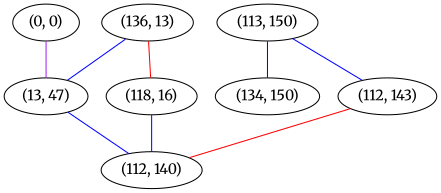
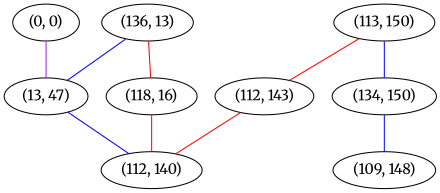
  graph {
    fontname=Merriweather
    node [fontname=Merriweather]
    edge [color=blue fontname=Merriweather weight=1]
    "(0, 0)"
    "(13, 47)"
    "(112, 140)"
    "(136, 13)"
    "(118, 16)"
    "(134, 150)"
+   "(109, 148)"
    "(113, 150)"
    "(112, 143)"
    "(0, 0)" -- "(13, 47)" [color=purple weight=4]
    "(13, 47)" -- "(112, 140)"
    "(136, 13)" -- "(13, 47)" [weight=3]
    "(136, 13)" -- "(118, 16)" [color=red weight=3]
-   "(118, 16)" -- "(112, 140)"
+   "(118, 16)" -- "(112, 140)" [color=red]
+   "(134, 150)" -- "(109, 148)" [weight=3]
    "(113, 150)" -- "(134, 150)" [weight=3]
-   "(113, 150)" -- "(112, 143)"
+   "(113, 150)" -- "(112, 143)" [color=red]
    "(112, 143)" -- "(112, 140)" [color=red]
  }
